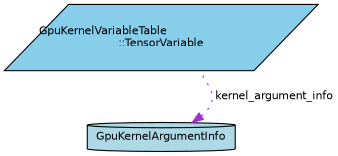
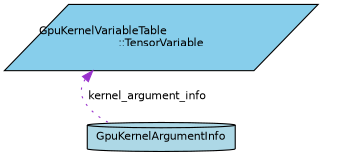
  digraph {
    node [color=black fontname=Helvetica fontsize=10 style=filled]
    n1 [fillcolor=skyblue fontcolor=black height=0.2 label="GpuKernelVariableTable\l::TensorVariable" shape=parallelogram width=0.4]
    n2 [fillcolor=lightblue height=0.2 label=GpuKernelArgumentInfo shape=cylinder width=0.4]
-   n2 -> n1 [color=darkorchid3 dir=back fontname=Helvetica fontsize=10 label=" kernel_argument_info" labelfontname=Helvetica labelfontsize=10 style=dotted]
+   n1 -> n2 [color=darkorchid3 dir=back fontname=Helvetica fontsize=10 label=" kernel_argument_info" labelfontname=Helvetica labelfontsize=10 style=dotted]
  }
